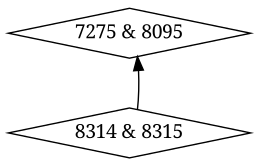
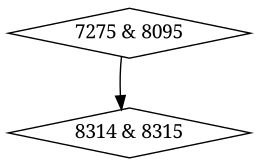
  digraph {
    fontname="Noto Serif"
    node [shape=diamond fontname="Noto Serif"]
    n1 [label="7275 & 8095"]
    n2 [label="8314 & 8315"]
-   n2 -> n1 [fontname="Noto Serif"]
+   n1 -> n2 [fontname="Noto Serif"]
  }
